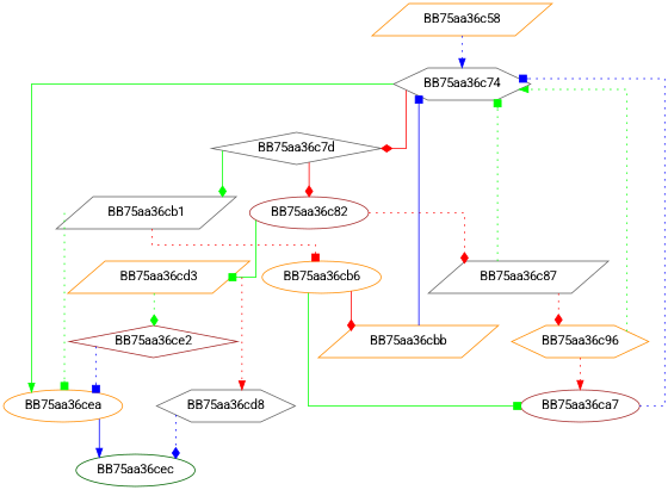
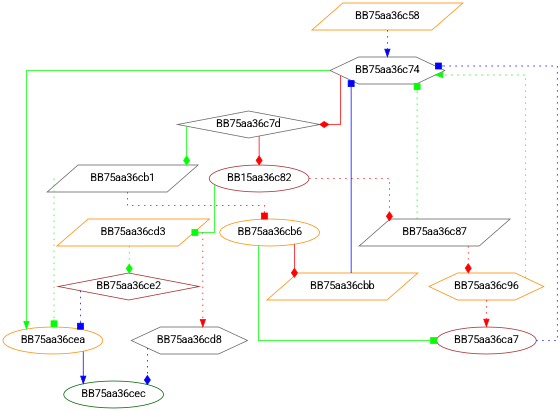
  digraph {
    fontname=Roboto
    splines=ortho
    node [color=darkorange fontname=Roboto shape=parallelogram]
    edge [arrowhead=diamond color=green fontname=Roboto style=dotted]
    BB75aa36c58
    BB75aa36c74 [color=gray40 shape=hexagon]
    BB75aa36cea [shape=ellipse]
    BB75aa36c7d [color=gray40 shape=diamond]
    BB75aa36cec [color=darkgreen shape=ellipse]
    BB75aa36cb1 [color=gray40]
-   BB75aa36c82 [color=brown shape=ellipse]
+   BB75aa36c82 [color=brown shape=ellipse label=BB15aa36c82]
    BB75aa36cb6 [shape=ellipse]
    BB75aa36cd3
    BB75aa36c87 [color=gray40]
    BB75aa36ca7 [color=brown shape=ellipse]
    BB75aa36cbb
    BB75aa36ce2 [color=brown shape=diamond]
    BB75aa36cd8 [color=gray40 shape=hexagon]
    BB75aa36c96 [shape=hexagon]
    BB75aa36c58 -> BB75aa36c74 [arrowhead=normal color=blue]
    BB75aa36c74 -> BB75aa36cea [arrowhead=normal style=solid]
    BB75aa36c74 -> BB75aa36c7d [color=red style=solid]
    BB75aa36cea -> BB75aa36cec [arrowhead=normal color=blue style=solid]
    BB75aa36c7d -> BB75aa36cb1 [style=solid]
    BB75aa36c7d -> BB75aa36c82 [color=red style=solid]
    BB75aa36cb1 -> BB75aa36cea [arrowhead=box]
    BB75aa36cb1 -> BB75aa36cb6 [arrowhead=box color=red]
    BB75aa36c82 -> BB75aa36cd3 [arrowhead=box style=solid]
    BB75aa36c82 -> BB75aa36c87 [color=red]
    BB75aa36cb6 -> BB75aa36ca7 [arrowhead=box style=solid]
    BB75aa36cb6 -> BB75aa36cbb [color=red style=solid]
    BB75aa36cd3 -> BB75aa36ce2
    BB75aa36cd3 -> BB75aa36cd8 [arrowhead=normal color=red]
    BB75aa36c87 -> BB75aa36c74 [arrowhead=box]
    BB75aa36c87 -> BB75aa36c96 [color=red]
    BB75aa36ca7 -> BB75aa36c74 [arrowhead=box color=blue]
    BB75aa36cbb -> BB75aa36c74 [arrowhead=box color=blue style=solid]
    BB75aa36ce2 -> BB75aa36cea [arrowhead=box color=blue]
    BB75aa36cd8 -> BB75aa36cec [color=blue]
    BB75aa36c96 -> BB75aa36c74 [arrowhead=normal]
    BB75aa36c96 -> BB75aa36ca7 [arrowhead=normal color=red]
  }
